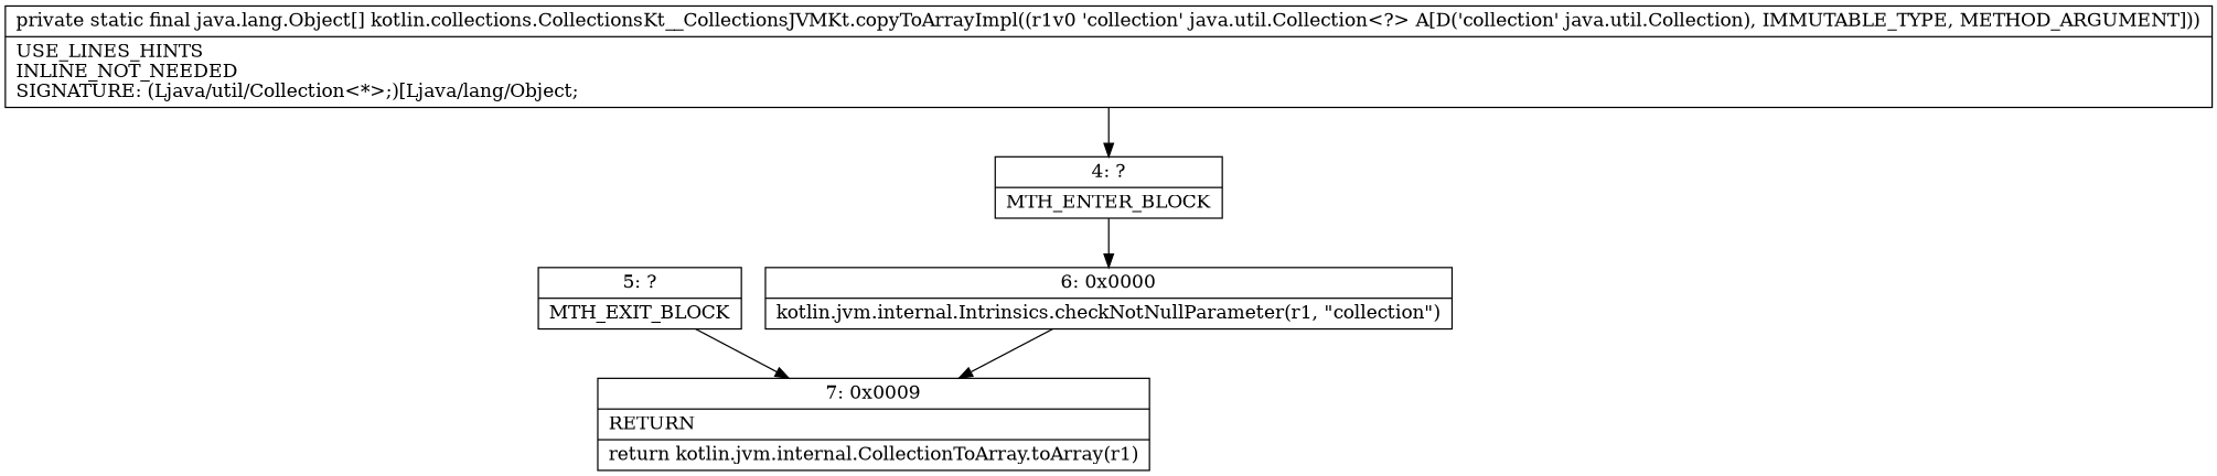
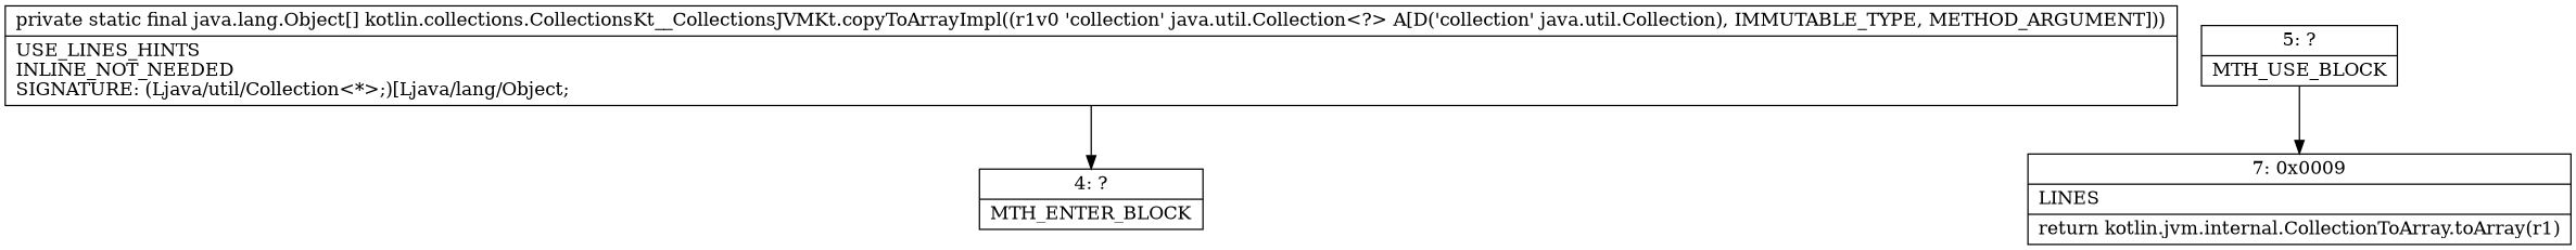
  digraph {
    node [shape=record]
    n1 [label="{4\:\ ?|MTH_ENTER_BLOCK\l}"]
-   n2 [label="{6\:\ 0x0000|kotlin.jvm.internal.Intrinsics.checkNotNullParameter(r1, \"collection\")\l}"]
-   n3 [label="{7\:\ 0x0009|RETURN\l|return kotlin.jvm.internal.CollectionToArray.toArray(r1)\l}"]
-   n4 [label="{5\:\ ?|MTH_EXIT_BLOCK\l}"]
+   n3 [label="{7\:\ 0x0009|LINES\l|return kotlin.jvm.internal.CollectionToArray.toArray(r1)\l}"]
+   n4 [label="{5\:\ ?|MTH_USE_BLOCK\l}"]
    n5 [label="{private static final java.lang.Object[] kotlin.collections.CollectionsKt__CollectionsJVMKt.copyToArrayImpl((r1v0 'collection' java.util.Collection\<?\> A[D('collection' java.util.Collection), IMMUTABLE_TYPE, METHOD_ARGUMENT]))  | USE_LINES_HINTS\lINLINE_NOT_NEEDED\lSIGNATURE: (Ljava\/util\/Collection\<*\>;)[Ljava\/lang\/Object;\l}"]
-   n1 -> n2
-   n2 -> n3
    n4 -> n3
    n5 -> n1
  }
